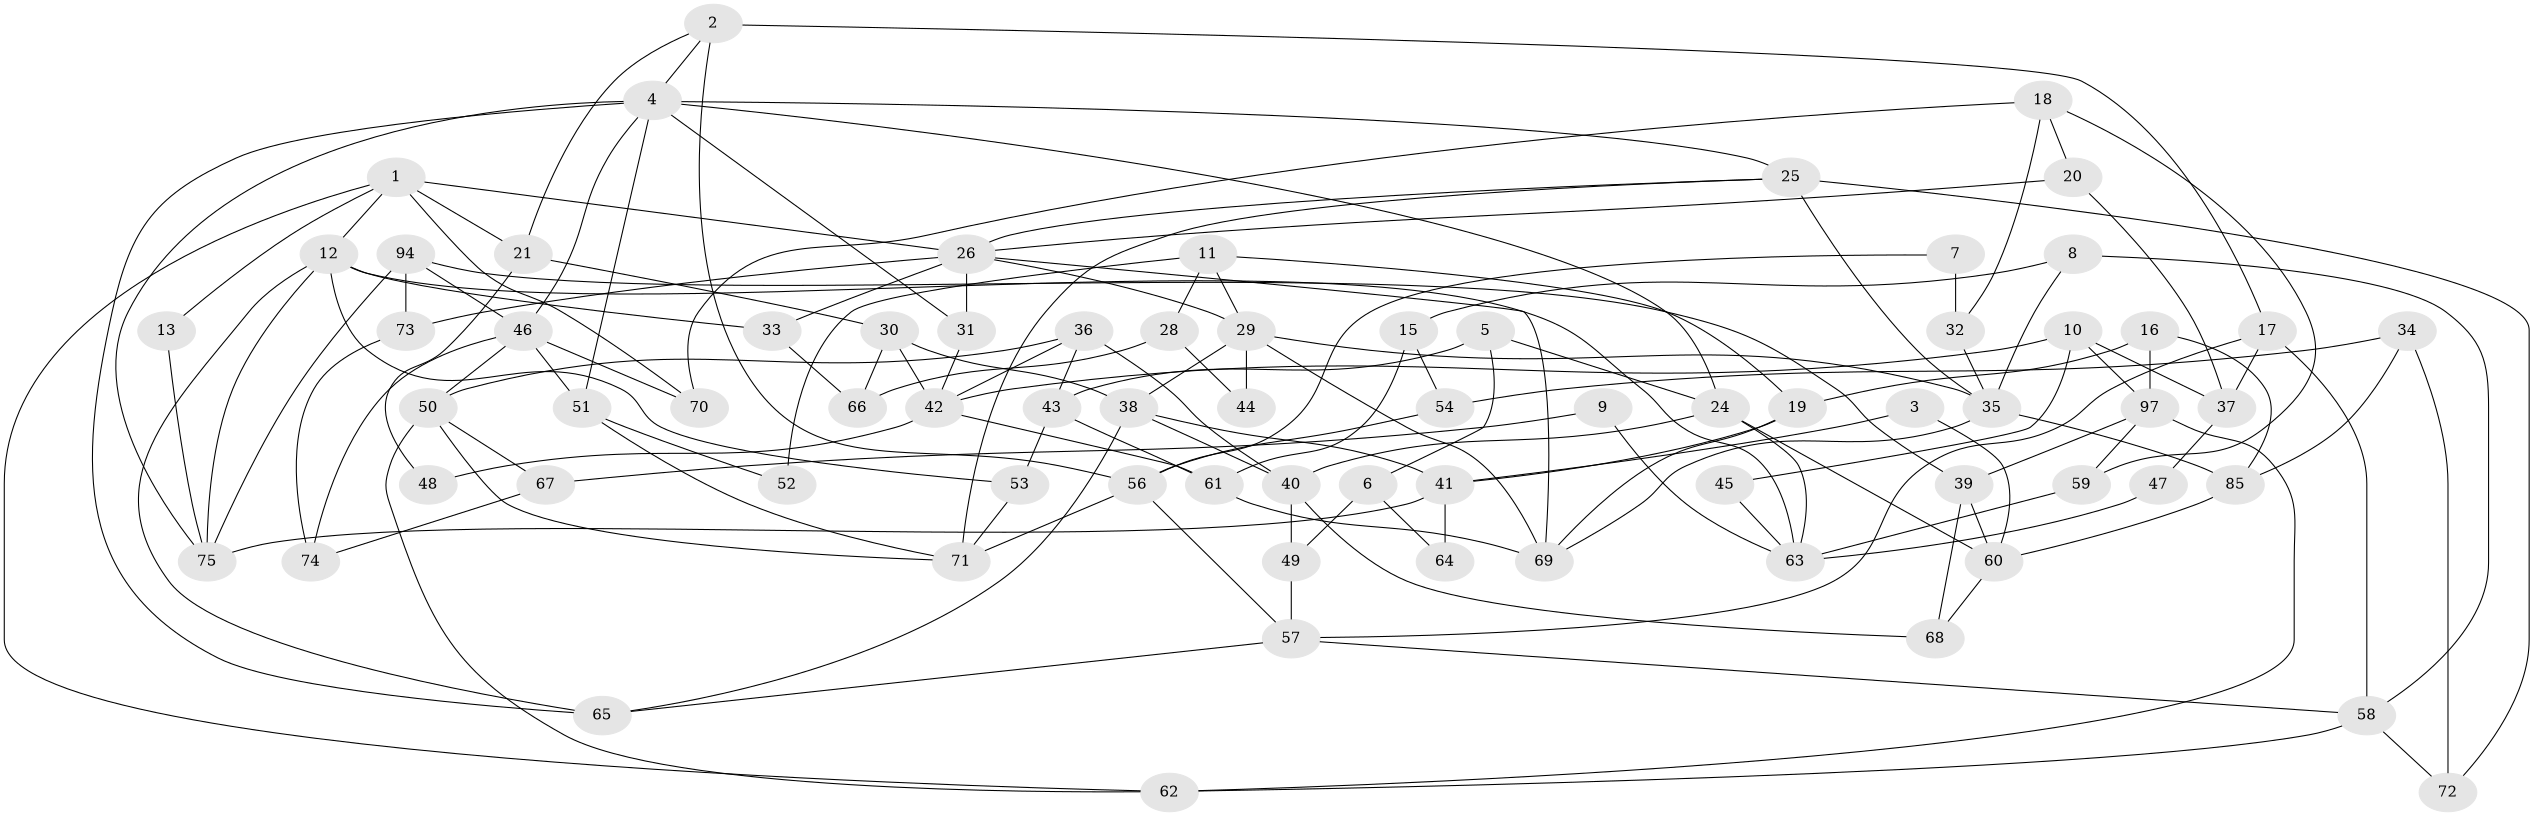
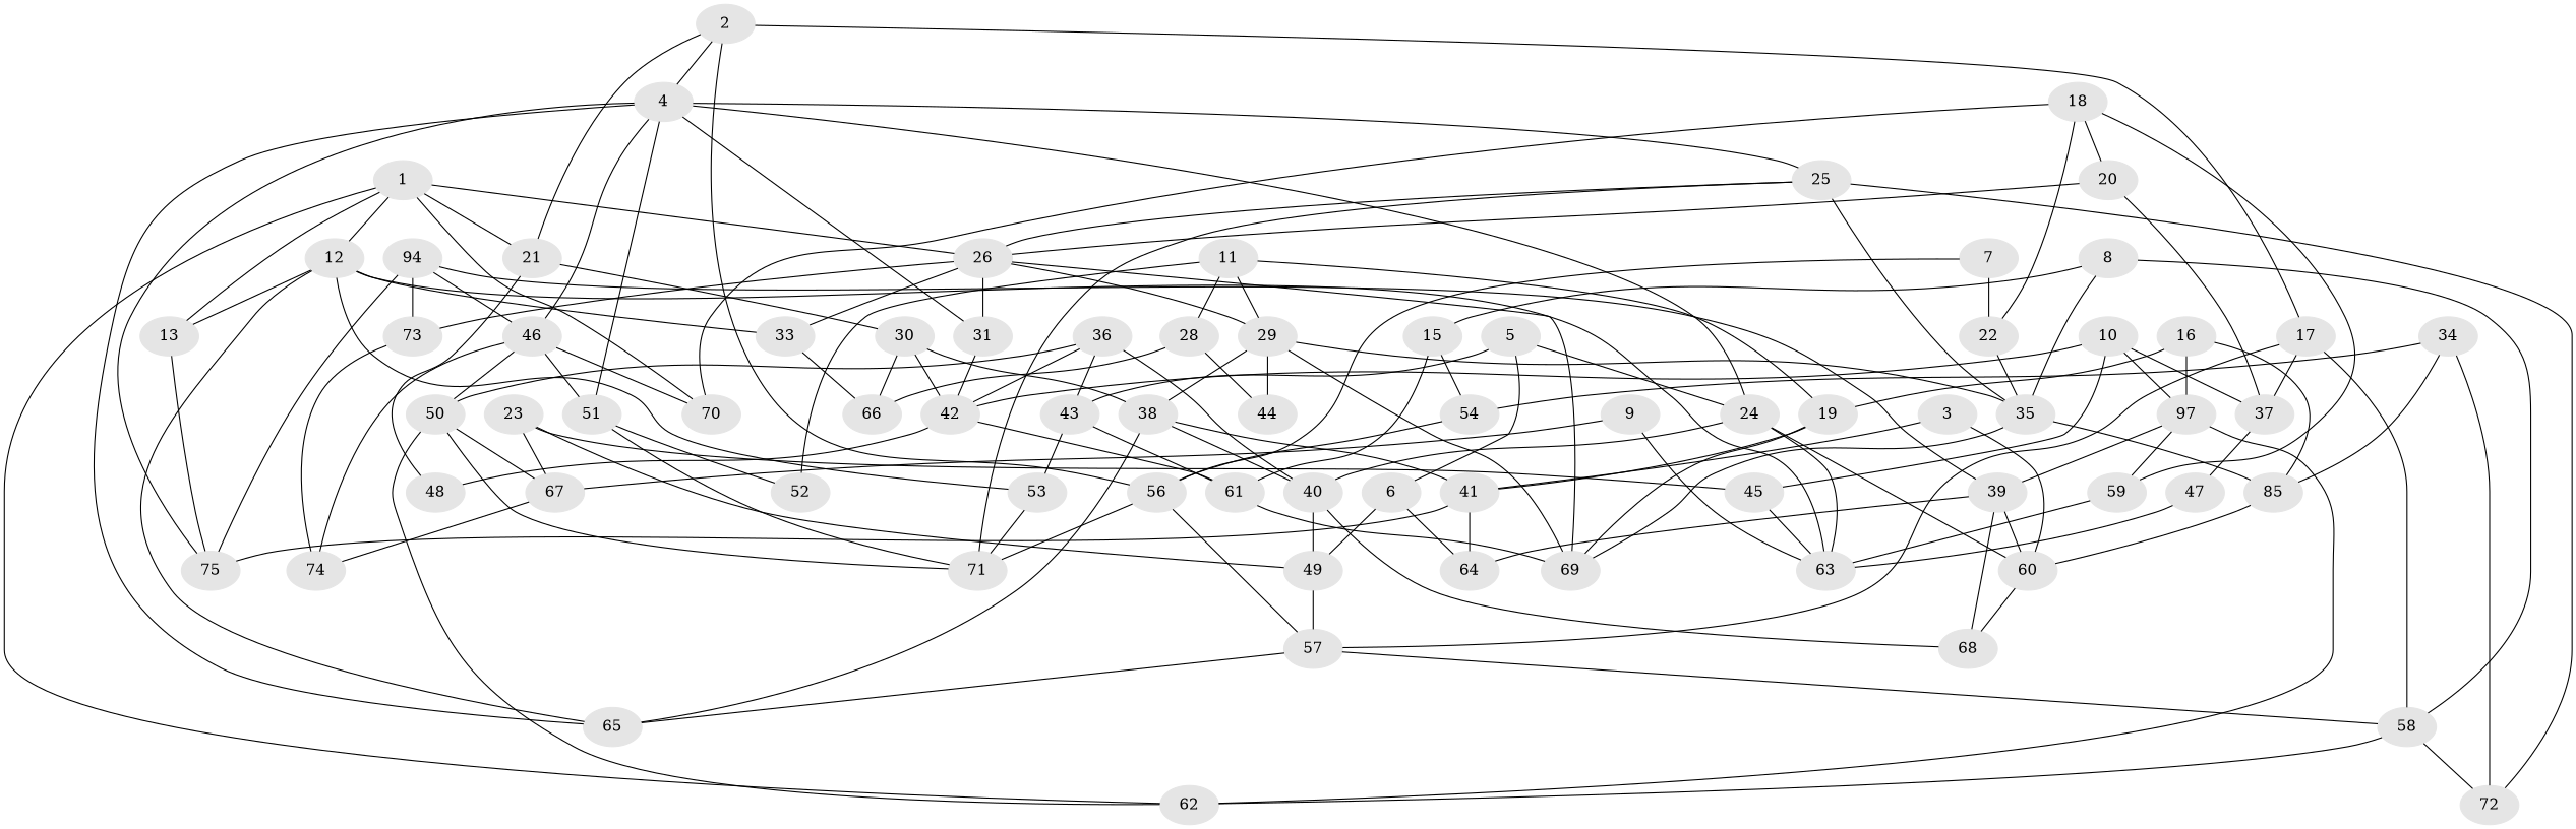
  graph {
    node [color=gray90 style=filled]
    1
    12
    13
    21
    26
    62
    70
    65
    63
    33
    53
    75
    30
    48
    31
    29
    73
    69
    2
    4
    17
    56
    24
    25
    46
    51
    58
    37
    57
    71
    3
    41
    60
    64
    68
    40
    35
    72
    42
    50
    74
    52
    5
    6
    43
    49
    61
    7
-   32
+   32 [label=22]
    8
    15
    54
    n53 [label=85]
    9
    67
    n56 [label=97]
    10
    45
    39
    59
    47
    11
    19
    28
    44
    66
    38
    n68 [label=94]
    16
    18
    20
    34
+   23
    36
    1 -- 12
    1 -- 13
    1 -- 21
    1 -- 26
    1 -- 62
    1 -- 70
-   12 -- 75
+   12 -- 13
    12 -- 65
    12 -- 63
    12 -- 33
    12 -- 53
    13 -- 75
    21 -- 30
    21 -- 48
    26 -- 33
    26 -- 31
    26 -- 29
    26 -- 73
    26 -- 69
    33 -- 66
    53 -- 71
    30 -- 42
    30 -- 66
    30 -- 38
    31 -- 42
    29 -- 69
    29 -- 35
    29 -- 44
    29 -- 38
    73 -- 74
    2 -- 21
    2 -- 4
    2 -- 17
    2 -- 56
    4 -- 65
    4 -- 75
    4 -- 31
    4 -- 24
    4 -- 25
    4 -- 46
    4 -- 51
    17 -- 58
    17 -- 37
    17 -- 57
    56 -- 57
    56 -- 71
    24 -- 63
    24 -- 60
    24 -- 40
    25 -- 26
    25 -- 71
    25 -- 35
    25 -- 72
    46 -- 70
    46 -- 51
    46 -- 50
    46 -- 74
    51 -- 71
    51 -- 52
    58 -- 62
    58 -- 72
    37 -- 47
    57 -- 65
    57 -- 58
    3 -- 41
    3 -- 60
    41 -- 75
    41 -- 64
    60 -- 68
    40 -- 68
    40 -- 49
    35 -- 69
    35 -- n53
    42 -- 48
    42 -- 61
    50 -- 62
    50 -- 71
    50 -- 67
    5 -- 24
    5 -- 6
    5 -- 43
    6 -- 64
    6 -- 49
    43 -- 53
    43 -- 61
    49 -- 57
    61 -- 69
    7 -- 56
    7 -- 32
    32 -- 35
    8 -- 58
    8 -- 35
    8 -- 15
    15 -- 61
    15 -- 54
    54 -- 56
    n53 -- 60
    9 -- 63
    9 -- 67
    67 -- 74
    n56 -- 62
    n56 -- 39
    n56 -- 59
    10 -- 37
    10 -- 42
    10 -- n56
    10 -- 45
    45 -- 63
    39 -- 60
+   39 -- 64
    39 -- 68
    59 -- 63
    47 -- 63
    11 -- 29
    11 -- 52
    11 -- 19
    11 -- 28
    19 -- 69
    19 -- 41
    28 -- 44
    28 -- 66
    38 -- 65
    38 -- 41
    38 -- 40
    n68 -- 75
    n68 -- 73
    n68 -- 46
    n68 -- 39
    16 -- n53
    16 -- n56
    16 -- 19
    18 -- 70
    18 -- 32
    18 -- 59
    18 -- 20
    20 -- 26
    20 -- 37
    34 -- 72
    34 -- 54
    34 -- n53
+   23 -- 49
+   23 -- 67
+   23 -- 45
    36 -- 40
    36 -- 42
    36 -- 50
    36 -- 43
  }
